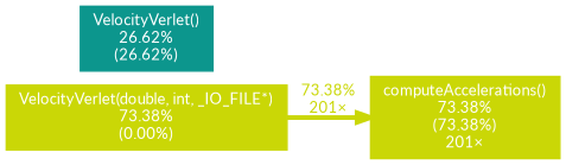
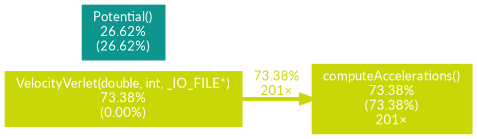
  digraph {
    fontname=Lato
    nodesep=0.125
    ranksep=0.25
    rankdir=LR
    node [color="#cad706" fontcolor="#ffffff" fontname=Lato fontsize=10.00 shape=box style=filled]
    n1 [height=0 label="computeAccelerations()\n73.38%\n(73.38%)\n201×" width=0]
    n2 [height=0 label="VelocityVerlet(double, int, _IO_FILE*)\n73.38%\n(0.00%)" width=0]
-   n3 [color="#0c968d" height=0 label="VelocityVerlet()\n26.62%\n(26.62%)" width=0]
+   n3 [color="#0c968d" height=0 label="Potential()\n26.62%\n(26.62%)" width=0]
    n2 -> n1 [arrowsize=0.86 color="#cad706" fontcolor="#cad706" fontname=Lato fontsize=10.00 label="73.38%\n201×" labeldistance=2.94 penwidth=2.94]
  }
